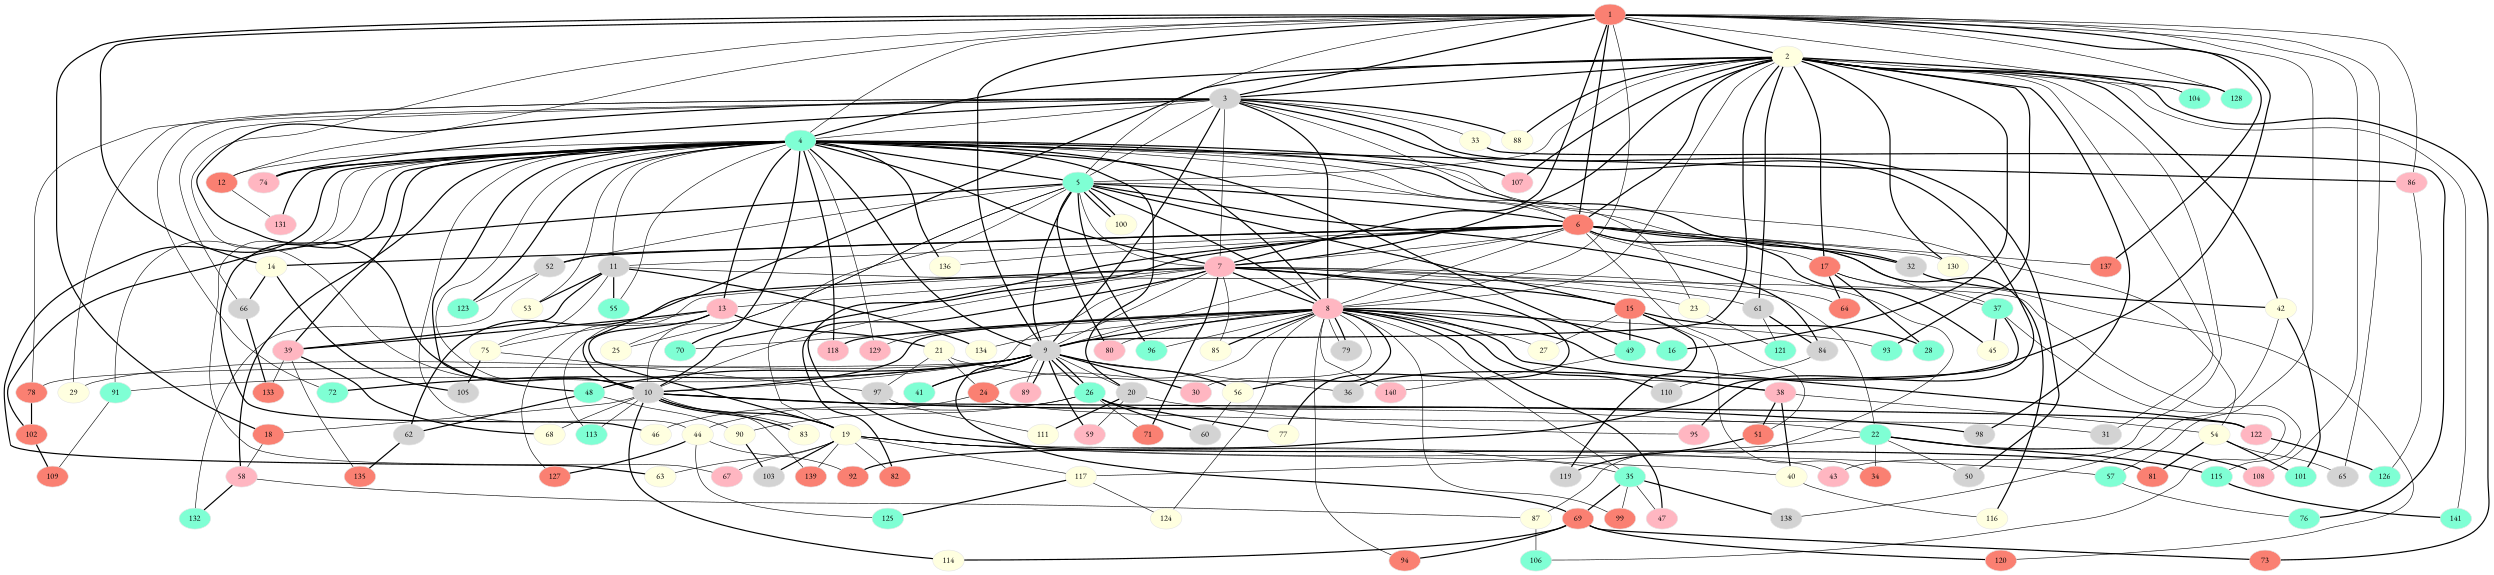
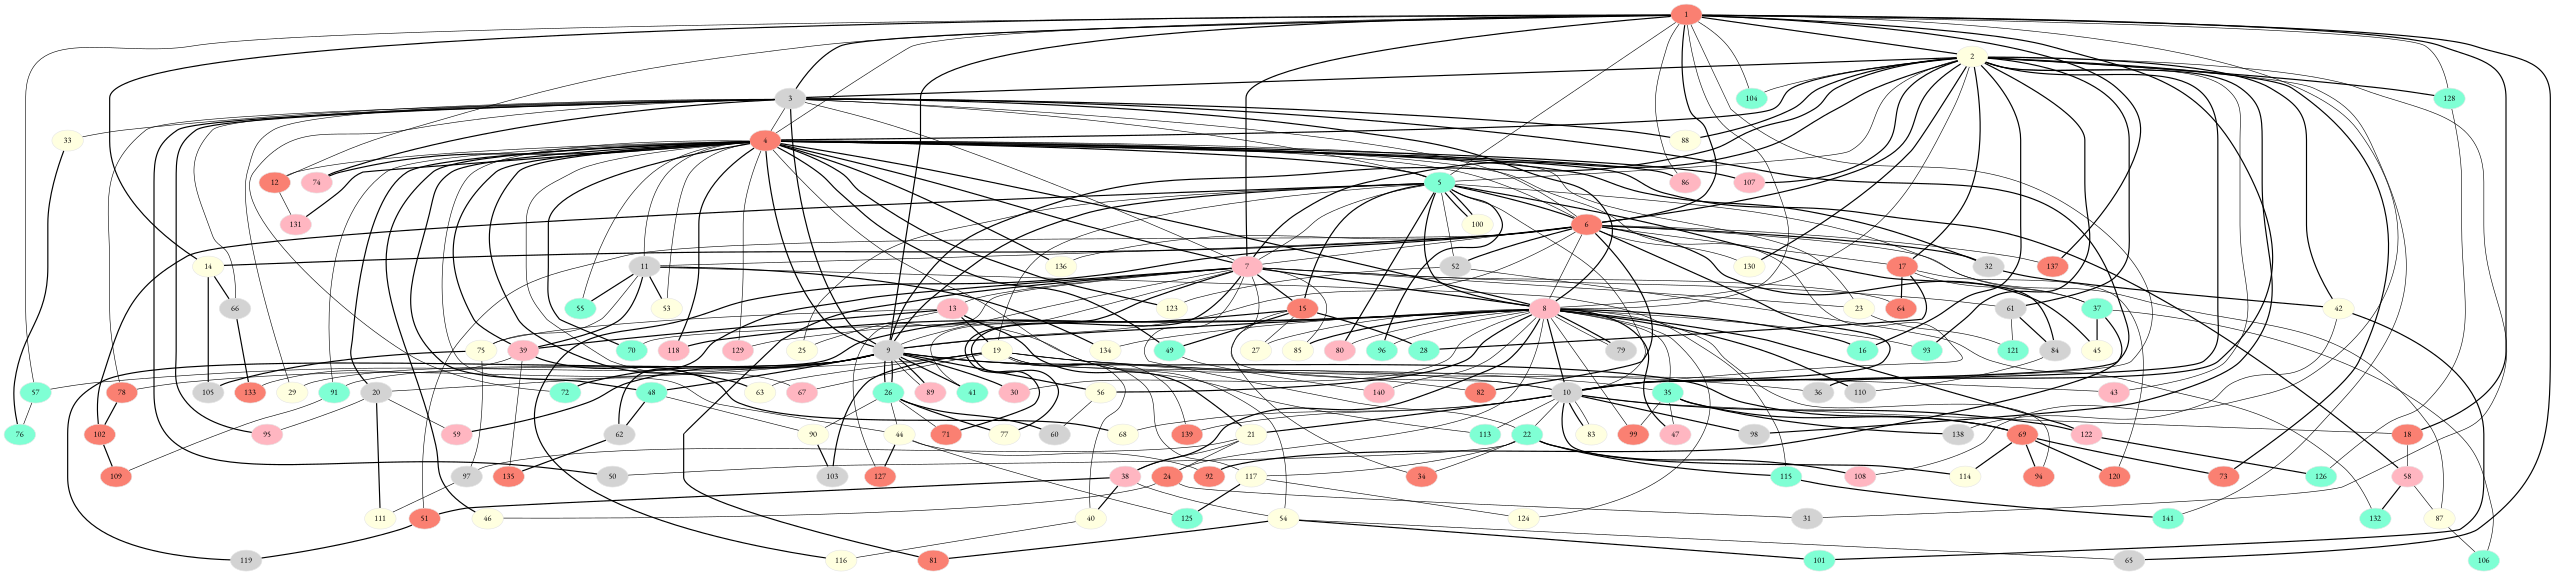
  graph {
    fontname="EB Garamond"
    node [color=gray90 fillcolor=lightyellow fontname="EB Garamond" style=filled]
    edge [fontname="EB Garamond" style=bold]
    1 [fillcolor=salmon]
    2
    3 [fillcolor=lightgrey]
-   4 [fillcolor=aquamarine]
+   4 [fillcolor=salmon]
    5 [fillcolor=aquamarine]
    6 [fillcolor=salmon]
    7 [fillcolor=lightpink]
    8 [fillcolor=lightpink]
    9 [fillcolor=lightgrey]
    10 [fillcolor=lightgrey]
    12 [fillcolor=salmon]
    14
    18 [fillcolor=salmon]
    36 [fillcolor=lightgrey]
    57 [fillcolor=aquamarine]
    65 [fillcolor=lightgrey]
    86 [fillcolor=lightpink]
    104 [fillcolor=aquamarine]
    108 [fillcolor=lightpink]
    128 [fillcolor=aquamarine]
    137 [fillcolor=salmon]
    16 [fillcolor=aquamarine]
    17 [fillcolor=salmon]
    31 [fillcolor=lightgrey]
    42
    43 [fillcolor=lightpink]
    61 [fillcolor=lightgrey]
    73 [fillcolor=salmon]
    88
    93 [fillcolor=aquamarine]
    98 [fillcolor=lightgrey]
    107 [fillcolor=lightpink]
    130
    141 [fillcolor=aquamarine]
    29
    33
    50 [fillcolor=lightgrey]
    66 [fillcolor=lightgrey]
    72 [fillcolor=aquamarine]
    74 [fillcolor=lightpink]
    78 [fillcolor=salmon]
    95 [fillcolor=lightpink]
    11 [fillcolor=lightgrey]
    13 [fillcolor=lightpink]
    20 [fillcolor=lightgrey]
    23
    32 [fillcolor=lightgrey]
    39 [fillcolor=lightpink]
    44
    46
    48 [fillcolor=aquamarine]
    49 [fillcolor=aquamarine]
    53
    54
    55 [fillcolor=aquamarine]
    58 [fillcolor=lightpink]
    63
    67 [fillcolor=lightpink]
    70 [fillcolor=aquamarine]
    91 [fillcolor=aquamarine]
    118 [fillcolor=lightpink]
-   123 [fillcolor=aquamarine]
+   123
    129 [fillcolor=lightpink]
    131 [fillcolor=lightpink]
    136
    15 [fillcolor=salmon]
    19
    25
    37 [fillcolor=aquamarine]
    52 [fillcolor=lightgrey]
    80 [fillcolor=lightpink]
    84 [fillcolor=lightgrey]
    96 [fillcolor=aquamarine]
    100
    102 [fillcolor=salmon]
    45
    51 [fillcolor=salmon]
    82 [fillcolor=salmon]
    87
    116
    22 [fillcolor=aquamarine]
    41 [fillcolor=aquamarine]
    62 [fillcolor=lightgrey]
    64 [fillcolor=salmon]
    71 [fillcolor=salmon]
    77
    81 [fillcolor=salmon]
    85
    127 [fillcolor=salmon]
    24 [fillcolor=salmon]
    27
    30 [fillcolor=lightpink]
    35 [fillcolor=aquamarine]
    38 [fillcolor=lightpink]
    47 [fillcolor=lightpink]
    56
    79 [fillcolor=lightgrey]
    94 [fillcolor=salmon]
    99 [fillcolor=salmon]
    110 [fillcolor=lightgrey]
    122 [fillcolor=lightpink]
    124
    134
    140 [fillcolor=lightpink]
    26 [fillcolor=aquamarine]
    59 [fillcolor=lightpink]
    69 [fillcolor=salmon]
    89 [fillcolor=lightpink]
    21
    68
    83
    113 [fillcolor=aquamarine]
    114
    139 [fillcolor=salmon]
    105 [fillcolor=lightgrey]
    76 [fillcolor=aquamarine]
    126 [fillcolor=aquamarine]
    28 [fillcolor=aquamarine]
    120 [fillcolor=salmon]
    138 [fillcolor=lightgrey]
    101 [fillcolor=aquamarine]
    121 [fillcolor=aquamarine]
    133 [fillcolor=salmon]
    75
    115 [fillcolor=aquamarine]
    111
    135 [fillcolor=salmon]
    92 [fillcolor=salmon]
    125 [fillcolor=aquamarine]
    90
    132 [fillcolor=aquamarine]
    109 [fillcolor=salmon]
    34 [fillcolor=salmon]
    119 [fillcolor=lightgrey]
    40
    103 [fillcolor=lightgrey]
    117
    106 [fillcolor=aquamarine]
    60 [fillcolor=lightgrey]
    97 [fillcolor=lightgrey]
    1 -- 2
    1 -- 3
    1 -- 4 [style=solid]
    1 -- 5 [style=solid]
    1 -- 6
    1 -- 7
    1 -- 8 [style=solid]
    1 -- 9
    1 -- 10 [style=solid]
    1 -- 12 [style=solid]
    1 -- 14
    1 -- 18
    1 -- 36
    1 -- 57 [style=solid]
-   1 -- 65 [style=solid]
+   1 -- 65
    1 -- 86 [style=solid]
    1 -- 104 [style=solid]
    1 -- 108 [style=solid]
    1 -- 128 [style=solid]
    1 -- 137
    2 -- 3
    2 -- 4
    2 -- 5 [style=solid]
    2 -- 6
    2 -- 7
    2 -- 8 [style=solid]
    2 -- 9
    2 -- 10
    2 -- 104 [style=solid]
    2 -- 128
    2 -- 16
    2 -- 17
    2 -- 31 [style=solid]
    2 -- 42
    2 -- 43 [style=solid]
    2 -- 61
    2 -- 73
    2 -- 88
    2 -- 93
    2 -- 98
    2 -- 107
    2 -- 130
    2 -- 141 [style=solid]
    3 -- 4 [style=solid]
    3 -- 5 [style=solid]
    3 -- 6 [style=solid]
    3 -- 7 [style=solid]
    3 -- 8
    3 -- 9
    3 -- 10
    3 -- 88
    3 -- 29 [style=solid]
    3 -- 33 [style=solid]
    3 -- 50
    3 -- 66 [style=solid]
    3 -- 72 [style=solid]
    3 -- 74
    3 -- 78 [style=solid]
    3 -- 95
    4 -- 5
    4 -- 6 [style=solid]
    4 -- 7
    4 -- 8
    4 -- 9
    4 -- 10 [style=solid]
    4 -- 12 [style=solid]
    4 -- 86
    4 -- 107
    4 -- 74
    4 -- 11 [style=solid]
-   4 -- 13
    4 -- 20
    4 -- 23 [style=solid]
    4 -- 32
    4 -- 39
    4 -- 44 [style=solid]
    4 -- 46
    4 -- 48
    4 -- 49
    4 -- 53 [style=solid]
    4 -- 54 [style=solid]
    4 -- 55 [style=solid]
    4 -- 58
    4 -- 63
    4 -- 67 [style=solid]
    4 -- 70
    4 -- 91 [style=solid]
    4 -- 118
    4 -- 123
    4 -- 129 [style=solid]
    4 -- 131
    4 -- 136
    5 -- 6
    5 -- 7 [style=solid]
    5 -- 8
    5 -- 9
    5 -- 10 [style=solid]
    5 -- 15
    5 -- 19 [style=solid]
    5 -- 25 [style=solid]
    5 -- 37 [style=solid]
    5 -- 52 [style=solid]
    5 -- 80
    5 -- 84
    5 -- 96
    5 -- 100
    5 -- 100
    5 -- 102
    6 -- 7 [style=solid]
    6 -- 8 [style=solid]
    6 -- 9 [style=solid]
    6 -- 10
    6 -- 14
    6 -- 137 [style=solid]
    6 -- 17 [style=solid]
    6 -- 130 [style=solid]
    6 -- 11 [style=solid]
    6 -- 32
    6 -- 136 [style=solid]
    6 -- 52
    6 -- 45
    6 -- 51 [style=solid]
    6 -- 82
    6 -- 87 [style=solid]
    6 -- 116
    7 -- 8
    7 -- 9 [style=solid]
    7 -- 10 [style=solid]
    7 -- 61 [style=solid]
    7 -- 13 [style=solid]
    7 -- 23 [style=solid]
    7 -- 15
    7 -- 22 [style=solid]
    7 -- 41 [style=solid]
    7 -- 62
    7 -- 64 [style=solid]
    7 -- 71
    7 -- 77
    7 -- 81
    7 -- 85 [style=solid]
    7 -- 127 [style=solid]
    8 -- 9
    8 -- 10
    8 -- 16
    8 -- 93 [style=solid]
    8 -- 70 [style=solid]
    8 -- 118
    8 -- 129 [style=solid]
    8 -- 80 [style=solid]
    8 -- 96 [style=solid]
    8 -- 85
    8 -- 24 [style=solid]
    8 -- 27 [style=solid]
    8 -- 30 [style=solid]
    8 -- 35 [style=solid]
    8 -- 38
    8 -- 47
    8 -- 56
    8 -- 79 [style=solid]
    8 -- 79
    8 -- 94 [style=solid]
    8 -- 99 [style=solid]
    8 -- 110
    8 -- 122
    8 -- 124 [style=solid]
    8 -- 134 [style=solid]
    8 -- 140 [style=solid]
    9 -- 10 [style=solid]
    9 -- 36 [style=solid]
    9 -- 29 [style=solid]
    9 -- 72
    9 -- 78 [style=solid]
    9 -- 20 [style=solid]
    9 -- 48
    9 -- 91 [style=solid]
    9 -- 41
    9 -- 30
    9 -- 56
    9 -- 26
    9 -- 26
    9 -- 59
    9 -- 69
    9 -- 89 [style=solid]
    9 -- 89
    10 -- 18 [style=solid]
    10 -- 98
    10 -- 22 [style=solid]
    10 -- 122
-   10 -- 19
+   10 -- 21
    10 -- 68 [style=solid]
    10 -- 83
    10 -- 83 [style=solid]
    10 -- 113 [style=solid]
    10 -- 114
    10 -- 139 [style=solid]
    12 -- 131 [style=solid]
    14 -- 66
    14 -- 105
    18 -- 58 [style=solid]
    57 -- 76 [style=solid]
-   86 -- 126 [style=solid]
+   128 -- 126 [style=solid]
    17 -- 37 [style=solid]
    17 -- 64
    17 -- 28
    17 -- 120 [style=solid]
    42 -- 138 [style=solid]
    42 -- 101
    61 -- 84
    61 -- 121 [style=solid]
    33 -- 76
    66 -- 133
    78 -- 102
    11 -- 39
    11 -- 53
    11 -- 55
    11 -- 134
    11 -- 75 [style=solid]
    11 -- 115 [style=solid]
    13 -- 39
    13 -- 19
    13 -- 25 [style=solid]
    13 -- 21
    13 -- 113 [style=solid]
    13 -- 75 [style=solid]
    20 -- 95 [style=solid]
    20 -- 59 [style=solid]
    20 -- 111
    23 -- 121 [style=solid]
    32 -- 42
    39 -- 68
    39 -- 133 [style=solid]
    39 -- 135 [style=solid]
    44 -- 127
    44 -- 92 [style=solid]
    44 -- 125 [style=solid]
    48 -- 62
    48 -- 90 [style=solid]
    49 -- 140 [style=solid]
    54 -- 65 [style=solid]
    54 -- 81
    54 -- 101
    58 -- 87 [style=solid]
    58 -- 132
    91 -- 109 [style=solid]
    15 -- 49
    15 -- 27 [style=solid]
    15 -- 28
    15 -- 34 [style=solid]
    15 -- 119
    19 -- 57 [style=solid]
    19 -- 43 [style=solid]
    19 -- 63 [style=solid]
    19 -- 67 [style=solid]
    19 -- 82 [style=solid]
    19 -- 35 [style=solid]
    19 -- 139 [style=solid]
    19 -- 40 [style=solid]
    19 -- 103
    19 -- 117 [style=solid]
    37 -- 45
    37 -- 92
    37 -- 106 [style=solid]
    52 -- 123 [style=solid]
    52 -- 132 [style=solid]
    84 -- 110 [style=solid]
    102 -- 109
    51 -- 119
    87 -- 106 [style=solid]
    22 -- 108
    22 -- 50 [style=solid]
    22 -- 115
    22 -- 34 [style=solid]
    22 -- 117 [style=solid]
    62 -- 135
    24 -- 31 [style=solid]
    24 -- 46 [style=solid]
    35 -- 47 [style=solid]
    35 -- 99 [style=solid]
    35 -- 69
    35 -- 138
    38 -- 54 [style=solid]
    38 -- 51
    38 -- 40
    56 -- 60 [style=solid]
    122 -- 126
    26 -- 44 [style=solid]
    26 -- 71 [style=solid]
    26 -- 77
    26 -- 90 [style=solid]
    26 -- 60
    69 -- 73
    69 -- 94
    69 -- 114
    69 -- 120
    21 -- 24 [style=solid]
    21 -- 38 [style=solid]
    21 -- 97 [style=solid]
    75 -- 105
    75 -- 97 [style=solid]
    115 -- 141
    90 -- 103
    40 -- 116 [style=solid]
    117 -- 124 [style=solid]
    117 -- 125
    97 -- 111 [style=solid]
  }
